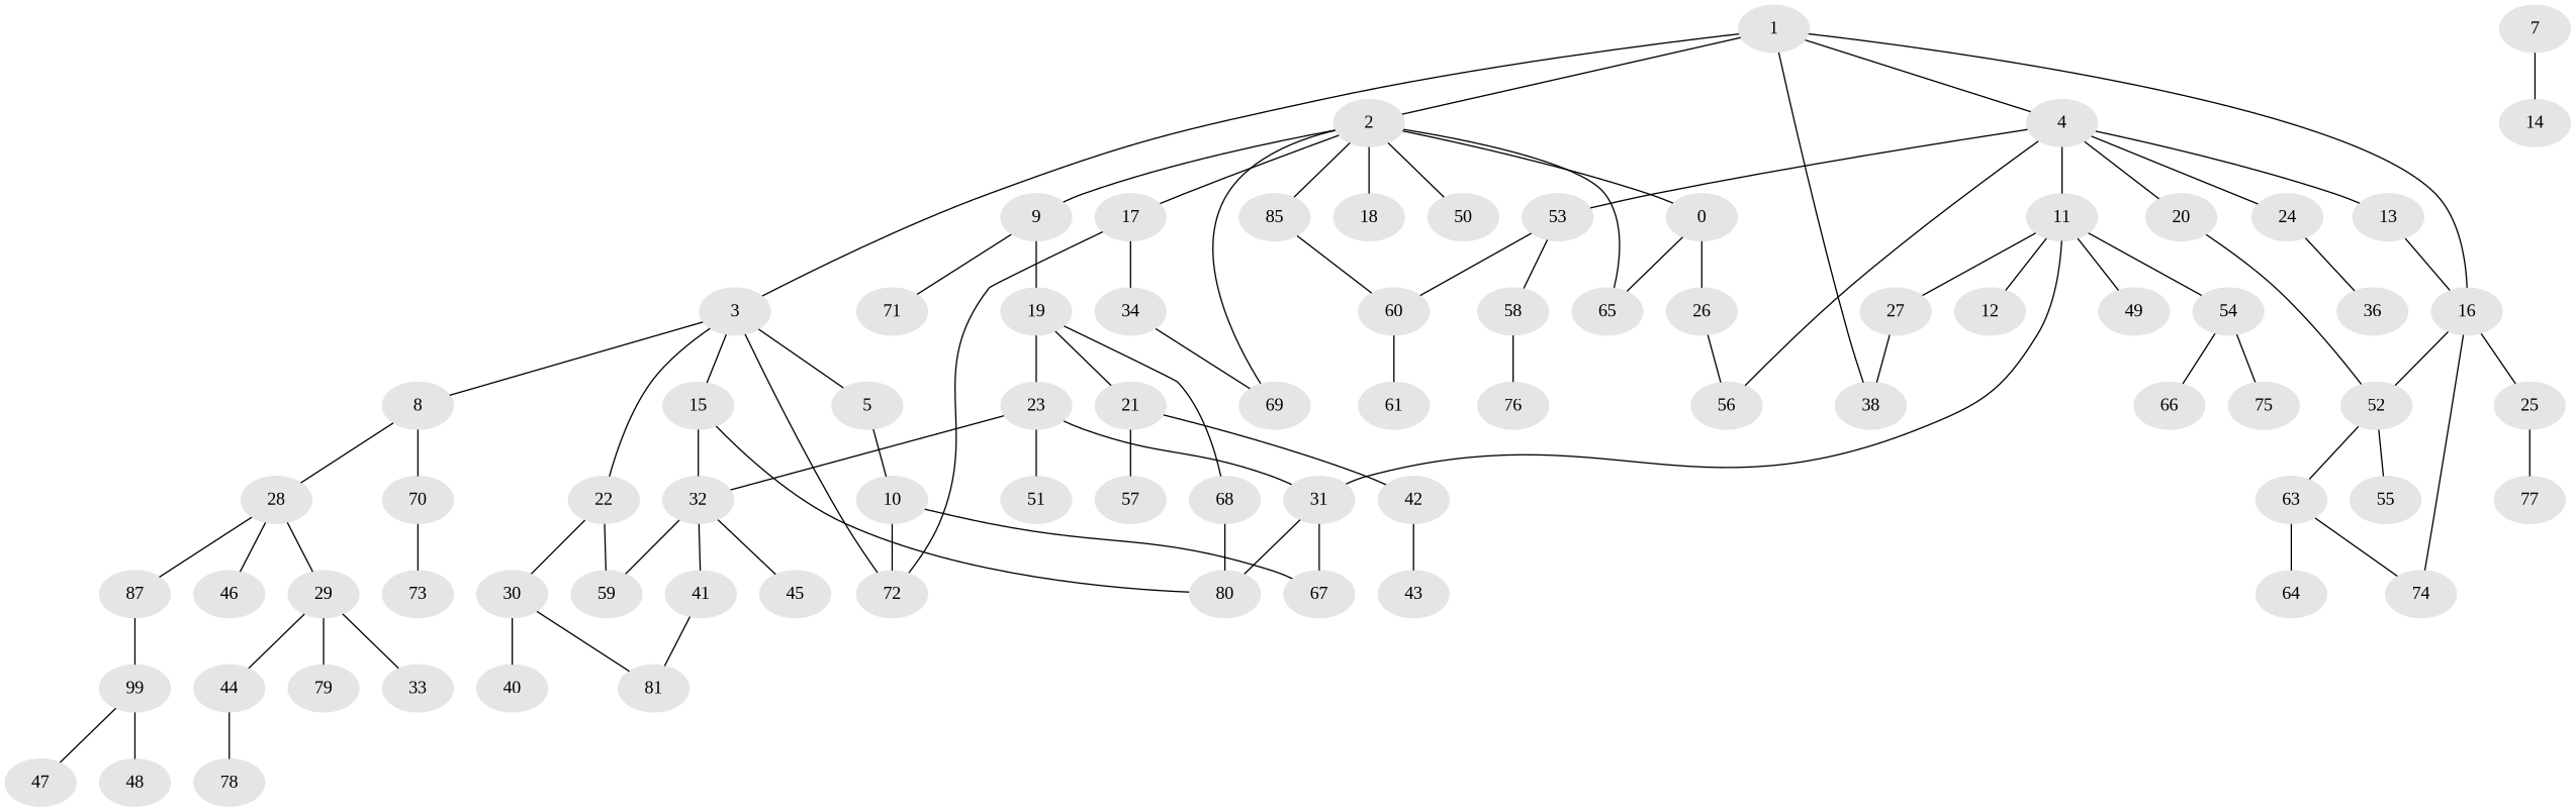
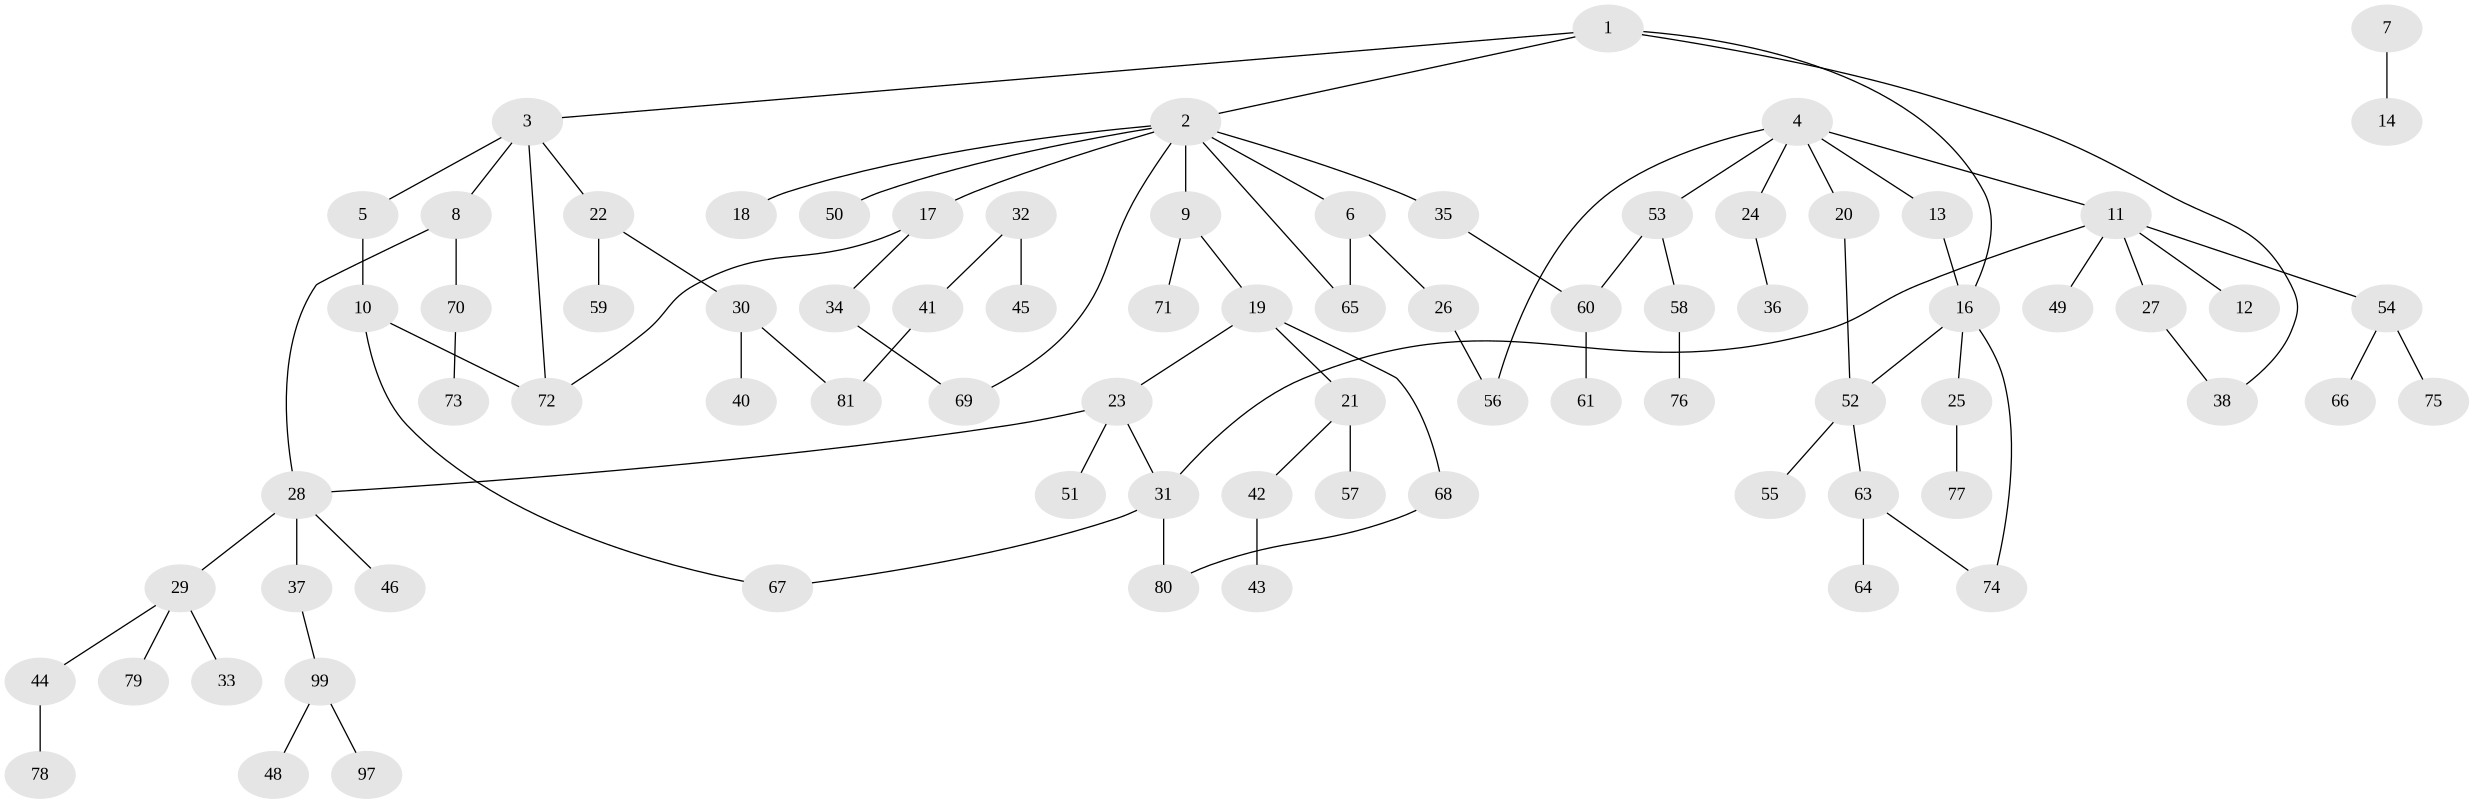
  graph {
    fontname="Liberation Serif"
    node [color=gray90 fontname="Liberation Serif" style=filled]
    edge [fontname="Liberation Serif"]
    1
    2
    3
    4
    16
    38
-   6 [label=0]
+   6
    9
    17
    18
-   35 [label=85]
+   35
    50
    69
    65
    5
    8
-   15
    22
    72
    11
    13
    20
    24
    53
    56
    25
    52
    74
    26
    7
    14
    19
    71
    34
    60
    10
    28
    70
    32
    80
    30
    59
    12
    27
    31
    49
    54
    36
    58
    67
    29
-   37 [label=87]
+   37
    46
    73
    21
    23
    68
    66
    75
    41
    45
    77
    55
    63
    42
    57
    51
    43
    40
    81
    33
    44
    79
    n74 [label=99]
    78
    61
-   47
+   47 [label=97]
    48
    64
    76
    1 -- 2
    1 -- 3
-   1 -- 4
    1 -- 16
    1 -- 38
    2 -- 6
    2 -- 9
    2 -- 17
    2 -- 18
    2 -- 35
    2 -- 50
    2 -- 69
    2 -- 65
    3 -- 5
    3 -- 8
-   3 -- 15
    3 -- 22
    3 -- 72
    4 -- 11
    4 -- 13
    4 -- 20
    4 -- 24
    4 -- 53
    4 -- 56
    16 -- 25
    16 -- 52
    16 -- 74
    6 -- 65
    6 -- 26
    9 -- 19
    9 -- 71
    17 -- 72
    17 -- 34
    35 -- 60
    5 -- 10
    8 -- 28
    8 -- 70
-   15 -- 32
-   15 -- 80
    22 -- 30
    22 -- 59
    11 -- 12
    11 -- 27
    11 -- 31
    11 -- 49
    11 -- 54
    13 -- 16
    20 -- 52
    24 -- 36
    53 -- 60
    53 -- 58
    25 -- 77
    52 -- 55
    52 -- 63
    26 -- 56
    7 -- 14
    19 -- 21
    19 -- 23
    19 -- 68
    34 -- 69
    60 -- 61
    10 -- 72
    10 -- 67
    28 -- 29
    28 -- 37
    28 -- 46
    70 -- 73
-   32 -- 59
    32 -- 41
    32 -- 45
    30 -- 40
    30 -- 81
    27 -- 38
    31 -- 80
    31 -- 67
    54 -- 66
    54 -- 75
    58 -- 76
    29 -- 33
    29 -- 44
    29 -- 79
    37 -- n74
    21 -- 42
    21 -- 57
-   23 -- 32
+   23 -- 28
    23 -- 31
    23 -- 51
    68 -- 80
    41 -- 81
    63 -- 74
    63 -- 64
    42 -- 43
    44 -- 78
    n74 -- 47
    n74 -- 48
  }
